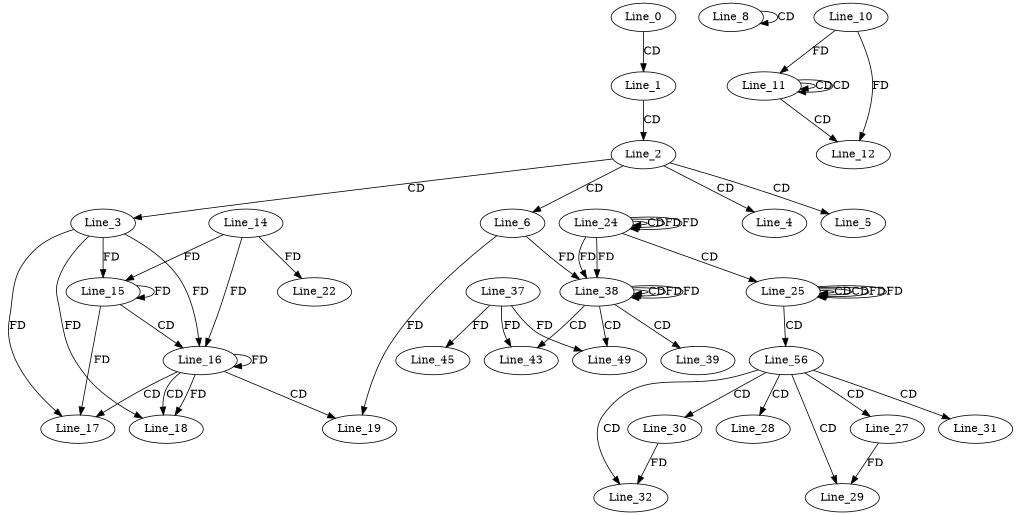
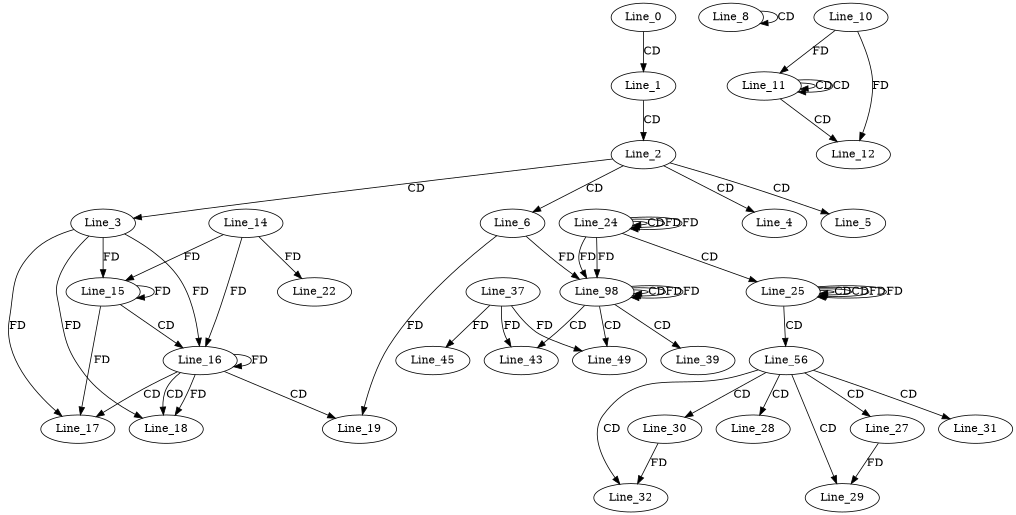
  digraph {
    Line_0
    Line_1
    Line_2
    Line_3
    Line_4
    Line_5
    Line_6
    Line_15
    Line_16
    Line_17
    Line_18
    Line_19
-   Line_38
+   Line_38 [label=Line_98]
    Line_39
    n15 [label=Line_49]
    Line_43
    Line_8
    Line_11
    Line_12
    Line_10
    Line_14
    Line_22
    Line_24
    Line_25
    n25 [label=Line_56]
    Line_27
    Line_28
    Line_29
    Line_30
    Line_31
    Line_32
    Line_37
    Line_45
    Line_0 -> Line_1 [label=CD]
    Line_1 -> Line_2 [label=CD]
    Line_2 -> Line_3 [label=CD]
    Line_2 -> Line_4 [label=CD]
    Line_2 -> Line_5 [label=CD]
    Line_2 -> Line_6 [label=CD]
    Line_3 -> Line_15 [label=FD]
    Line_3 -> Line_16 [label=FD]
    Line_3 -> Line_17 [label=FD]
    Line_3 -> Line_18 [label=FD]
    Line_6 -> Line_19 [label=FD]
    Line_6 -> Line_38 [label=FD]
    Line_15 -> Line_15 [label=FD]
    Line_15 -> Line_16 [label=CD]
    Line_15 -> Line_17 [label=FD]
    Line_16 -> Line_16 [label=FD]
    Line_16 -> Line_17 [label=CD]
    Line_16 -> Line_18 [label=CD]
    Line_16 -> Line_18 [label=FD]
    Line_16 -> Line_19 [label=CD]
    Line_38 -> Line_38 [label=CD]
    Line_38 -> Line_38 [label=FD]
    Line_38 -> Line_38 [label=FD]
    Line_38 -> Line_39 [label=CD]
    Line_38 -> n15 [label=CD]
    Line_38 -> Line_43 [label=CD]
    Line_8 -> Line_8 [label=CD]
    Line_11 -> Line_11 [label=CD]
    Line_11 -> Line_11 [label=CD]
    Line_11 -> Line_12 [label=CD]
    Line_10 -> Line_11 [label=FD]
    Line_10 -> Line_12 [label=FD]
    Line_14 -> Line_15 [label=FD]
    Line_14 -> Line_16 [label=FD]
    Line_14 -> Line_22 [label=FD]
    Line_24 -> Line_38 [label=FD]
    Line_24 -> Line_38 [label=FD]
    Line_24 -> Line_24 [label=CD]
    Line_24 -> Line_24 [label=FD]
    Line_24 -> Line_24 [label=FD]
    Line_24 -> Line_25 [label=CD]
    Line_25 -> Line_25 [label=CD]
    Line_25 -> Line_25 [label=CD]
    Line_25 -> Line_25 [label=FD]
    Line_25 -> Line_25 [label=FD]
    Line_25 -> n25 [label=CD]
    n25 -> Line_27 [label=CD]
    n25 -> Line_28 [label=CD]
    n25 -> Line_29 [label=CD]
    n25 -> Line_30 [label=CD]
    n25 -> Line_31 [label=CD]
    n25 -> Line_32 [label=CD]
    Line_27 -> Line_29 [label=FD]
    Line_30 -> Line_32 [label=FD]
    Line_37 -> n15 [label=FD]
    Line_37 -> Line_43 [label=FD]
    Line_37 -> Line_45 [label=FD]
  }
